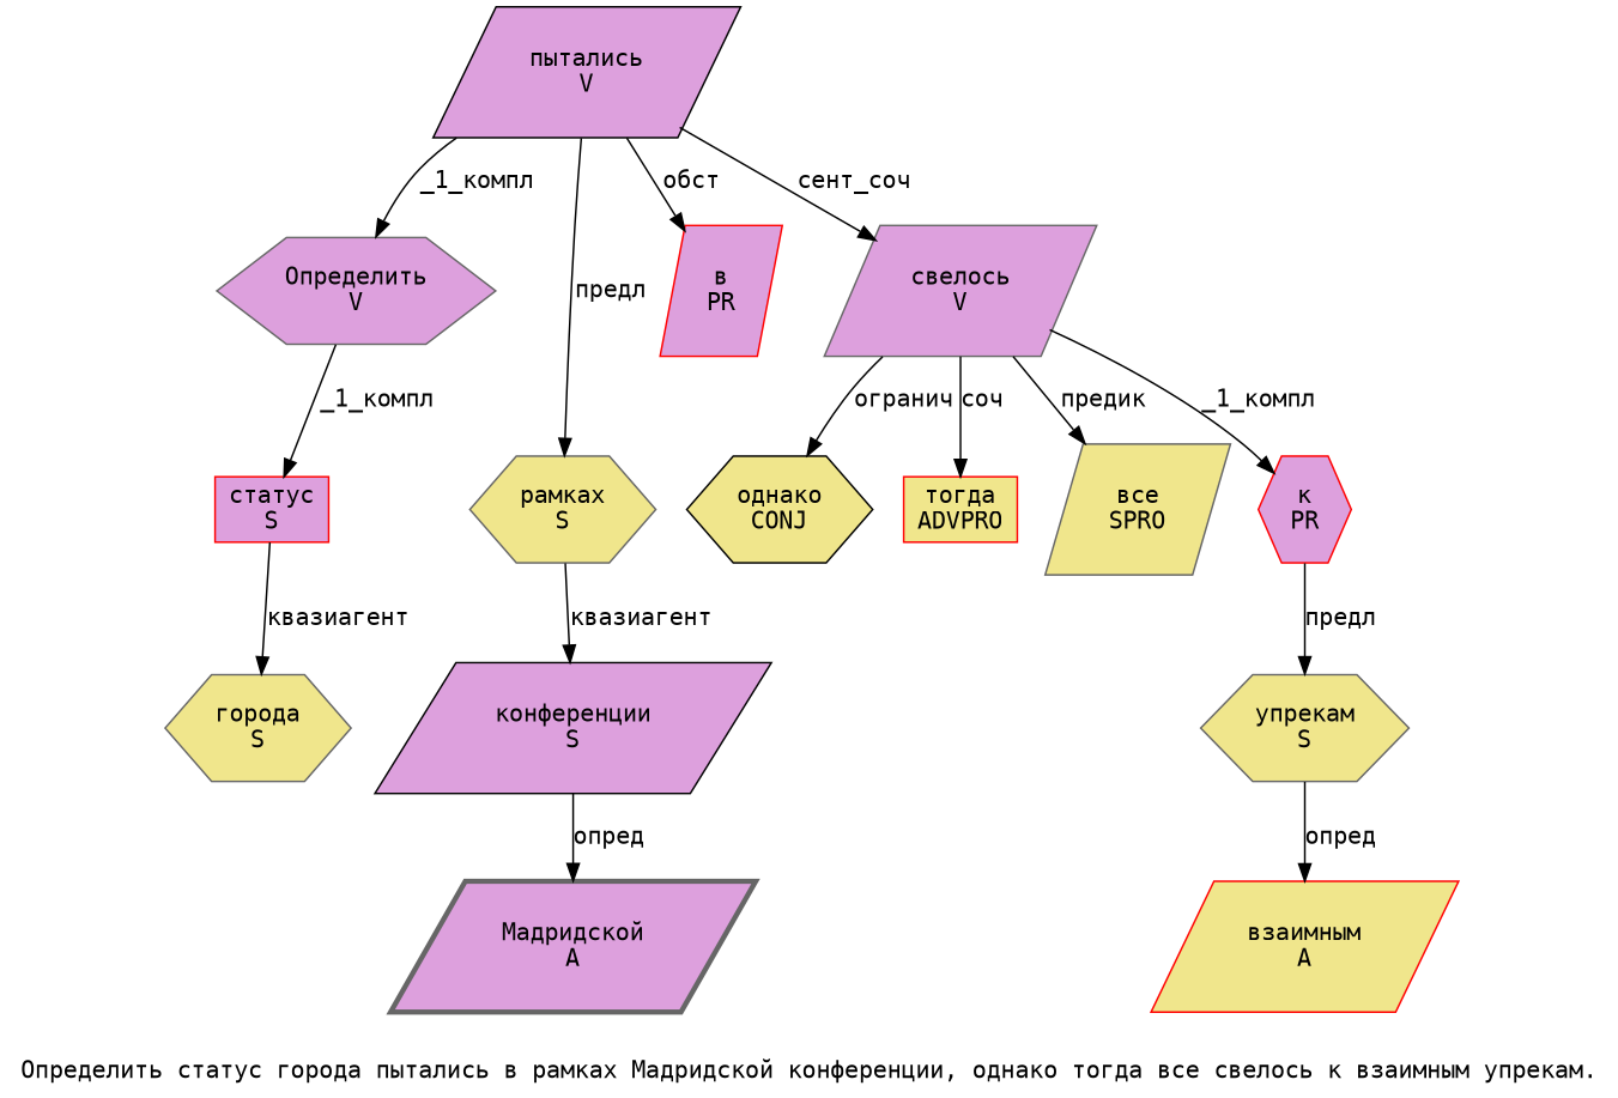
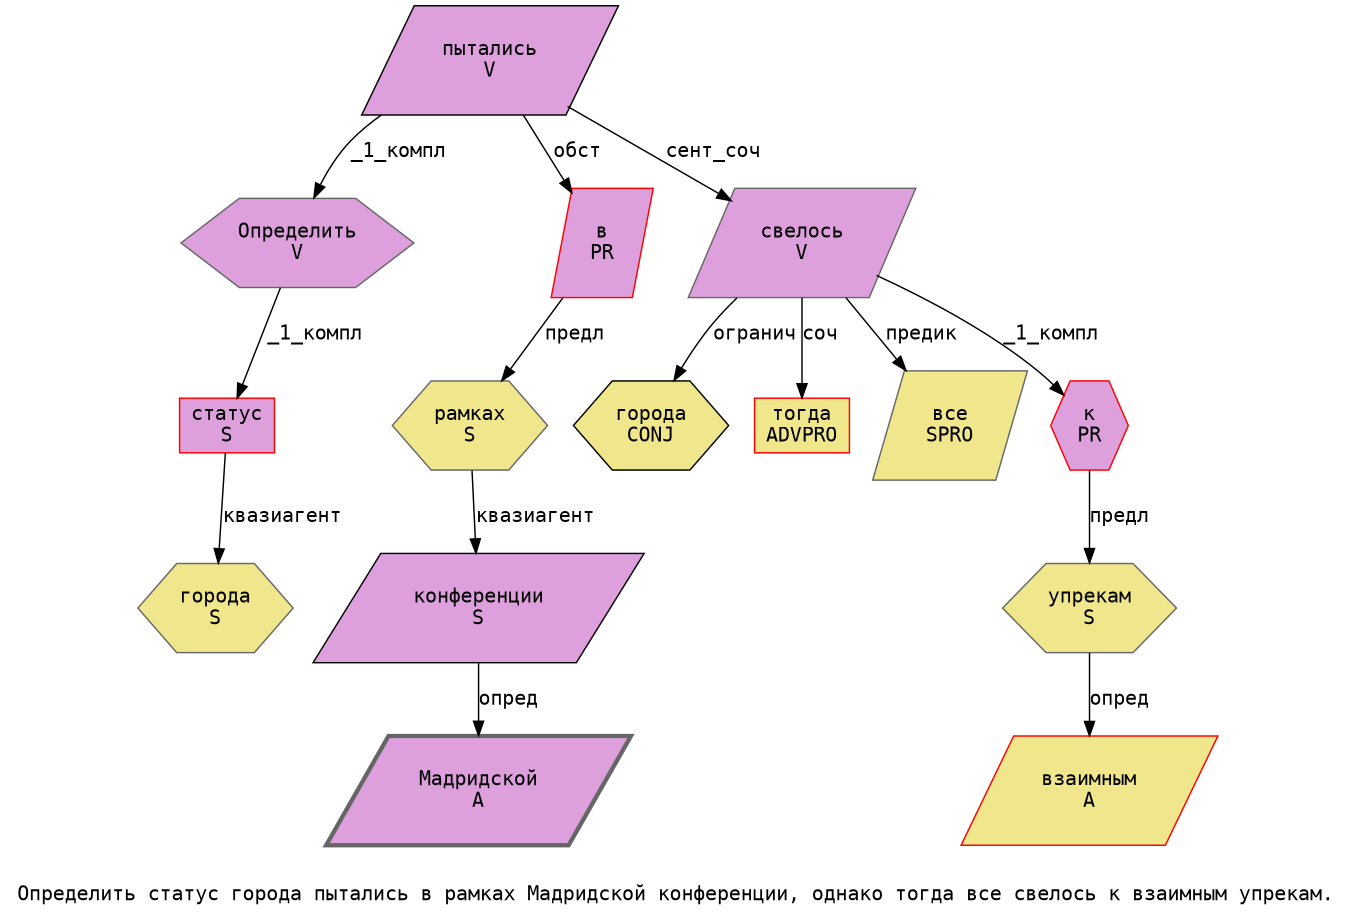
  digraph {
    fontname="DejaVu Sans Mono"
    label="Определить статус города пытались в рамках Мадридской конференции, однако тогда все свелось к взаимным упрекам."
    node [color=gray40 fillcolor=plum fontname="DejaVu Sans Mono" penwidth=1 shape=parallelogram style=filled]
    edge [fontname="DejaVu Sans Mono"]
    n1 [label="Определить\nV" shape=hexagon]
    n2 [color=red label="статус\nS" shape=box]
    n3 [fillcolor=khaki label="города\nS" shape=hexagon]
    n4 [color=black label="пытались\nV"]
    n5 [color=red label="в\nPR"]
    n6 [label="свелось\nV"]
    n7 [fillcolor=khaki label="рамках\nS" shape=hexagon]
-   n8 [color=black fillcolor=khaki label="однако\nCONJ" shape=hexagon]
+   n8 [color=black fillcolor=khaki label="города\nCONJ" shape=hexagon]
    n9 [color=red fillcolor=khaki label="тогда\nADVPRO" shape=box]
    n10 [fillcolor=khaki label="все\nSPRO"]
    n11 [color=red label="к\nPR" shape=hexagon]
    n12 [color=black label="конференции\nS"]
    n13 [label="Мадридской\nA" penwidth=3]
    n14 [fillcolor=khaki label="упрекам\nS" shape=hexagon]
    n15 [color=red fillcolor=khaki label="взаимным\nA"]
    n1 -> n2 [label="_1_компл"]
    n2 -> n3 [label="квазиагент"]
    n4 -> n1 [label="_1_компл"]
    n4 -> n5 [label="обст"]
    n4 -> n6 [label="сент_соч"]
-   n4 -> n7 [label="предл"]
+   n5 -> n7 [label="предл"]
    n6 -> n8 [label="огранич"]
    n6 -> n9 [label="соч"]
    n6 -> n10 [label="предик"]
    n6 -> n11 [label="_1_компл"]
    n7 -> n12 [label="квазиагент"]
    n11 -> n14 [label="предл"]
    n12 -> n13 [label="опред"]
    n14 -> n15 [label="опред"]
  }
